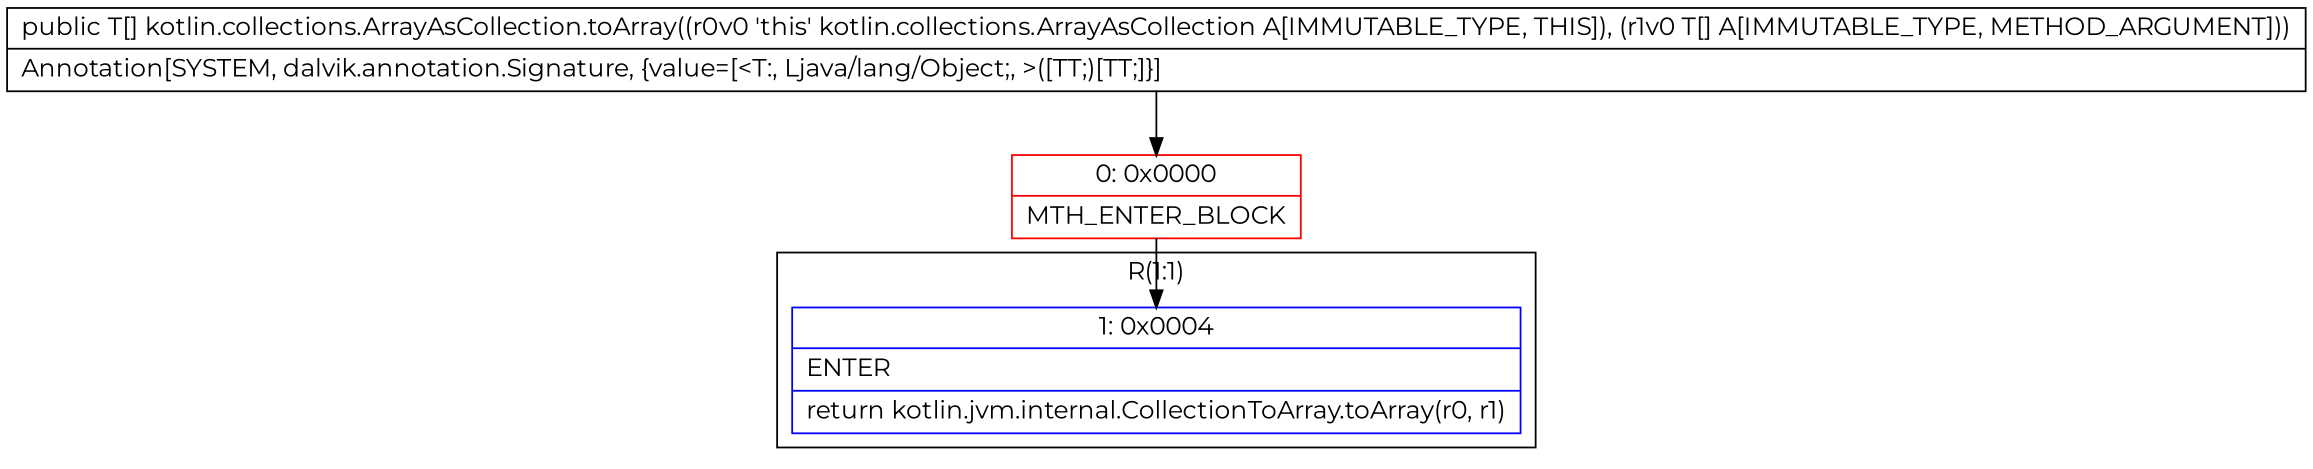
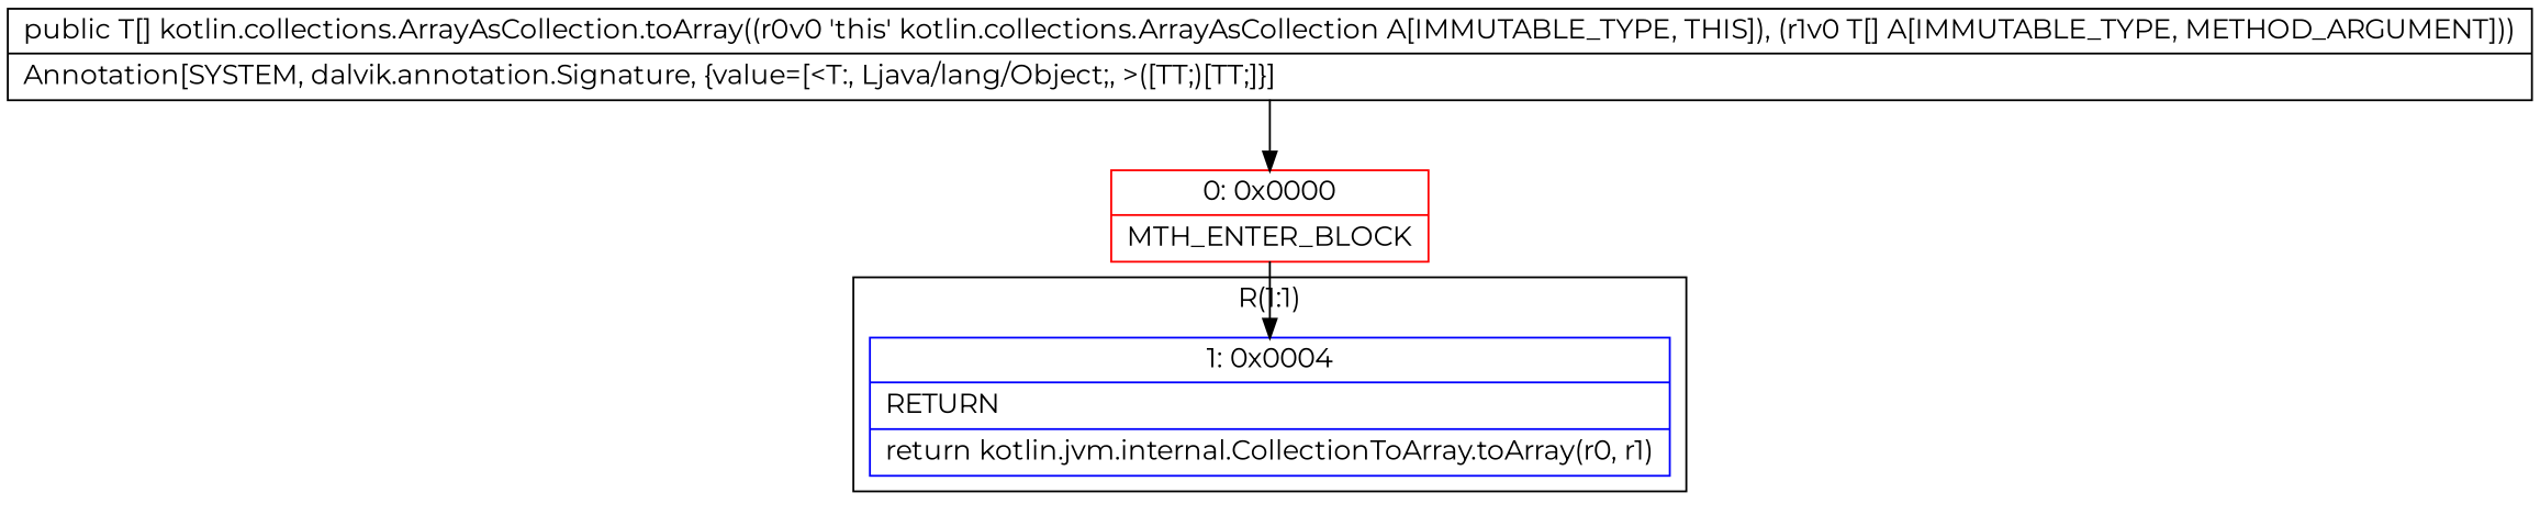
  digraph {
    fontname=Montserrat
    node [shape=record fontname=Montserrat]
    edge [fontname=Montserrat]
-   n1 [color=blue label="{1\:\ 0x0004|ENTER\l|return kotlin.jvm.internal.CollectionToArray.toArray(r0, r1)\l}"]
+   n1 [color=blue label="{1\:\ 0x0004|RETURN\l|return kotlin.jvm.internal.CollectionToArray.toArray(r0, r1)\l}"]
    n2 [color=red label="{0\:\ 0x0000|MTH_ENTER_BLOCK\l}"]
    n3 [label="{public T[] kotlin.collections.ArrayAsCollection.toArray((r0v0 'this' kotlin.collections.ArrayAsCollection A[IMMUTABLE_TYPE, THIS]), (r1v0 T[] A[IMMUTABLE_TYPE, METHOD_ARGUMENT]))  | Annotation[SYSTEM, dalvik.annotation.Signature, \{value=[\<T:, Ljava\/lang\/Object;, \>([TT;)[TT;]\}]\l}"]
    subgraph cluster_1 {
      label="R(1:1)"
      n1
    }
    n2 -> n1
    n3 -> n2
  }
